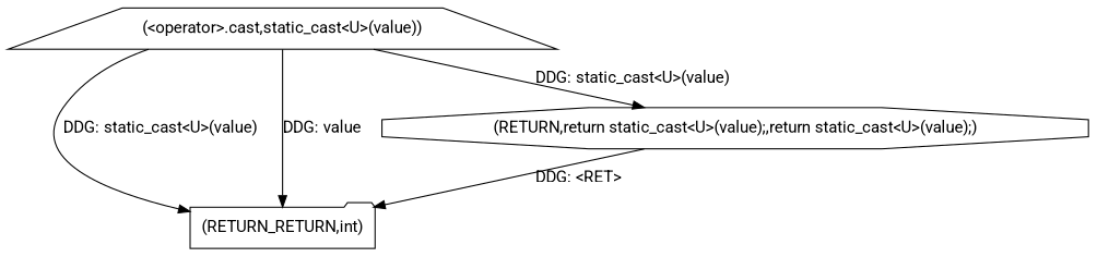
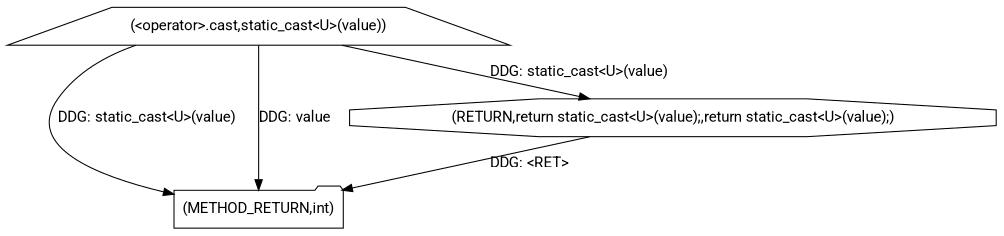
  digraph {
    fontname=Roboto
    node [fontname=Roboto]
    edge [fontname=Roboto]
    n1 [label="(<operator>.cast,static_cast<U>(value))" shape=trapezium]
-   n2 [label="(RETURN_RETURN,int)" shape=folder]
+   n2 [label="(METHOD_RETURN,int)" shape=folder]
    n3 [label="(RETURN,return static_cast<U>(value);,return static_cast<U>(value);)" shape=octagon]
    n1 -> n2 [label="DDG: static_cast<U>(value)"]
    n1 -> n2 [label="DDG: value"]
    n1 -> n3 [label="DDG: static_cast<U>(value)"]
    n3 -> n2 [label="DDG: <RET>"]
  }
